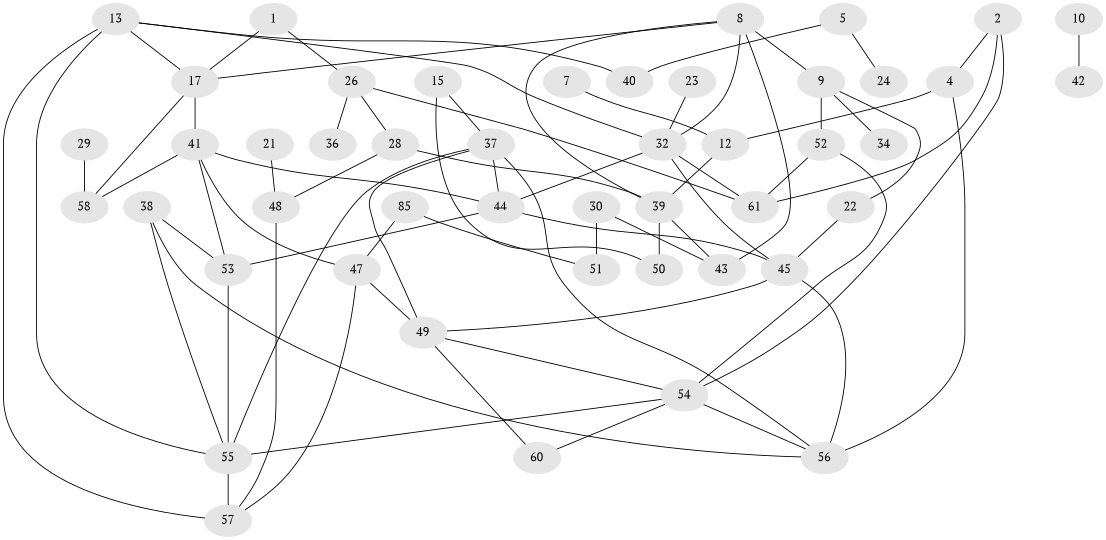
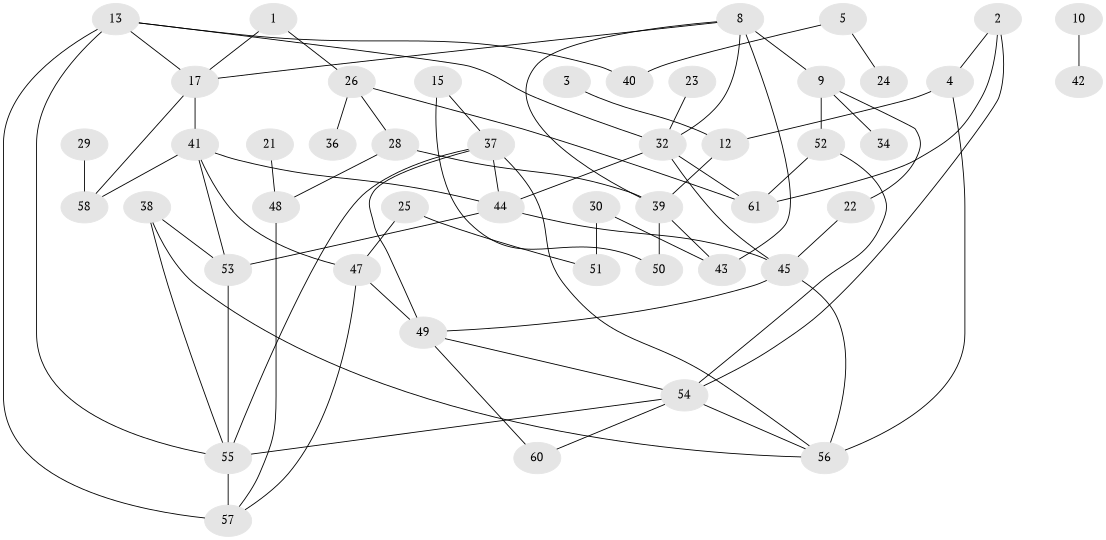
  graph {
    fontname="PT Serif"
    node [color=gray90 fontname="PT Serif" style=filled]
    edge [fontname="PT Serif" weight=1.0]
    1
    17
    26
    41
    58
    61
    28
    36
    2
    4
    54
    12
    56
    55
    60
    39
    5
    24
    40
-   7
+   7 [label=3]
    8
    9
    32
    43
    22
    34
    52
    45
    44
    50
    10
    42
    13
    57
    15
    37
    49
    47
    53
    30
    51
    21
    48
    23
-   25 [label=85]
+   25
    29
    38
    1 -- 17
    1 -- 26
    17 -- 41
    17 -- 58
    26 -- 61
    26 -- 28
    26 -- 36
    41 -- 58
    41 -- 44
    41 -- 47
    41 -- 53 [weight=2.0]
    28 -- 39
    28 -- 48
    2 -- 61
    2 -- 4
    2 -- 54
    4 -- 12
    4 -- 56
    54 -- 56
    54 -- 55
    54 -- 60
    12 -- 39
    55 -- 57
    39 -- 43
    39 -- 50
    5 -- 24
    5 -- 40
    7 -- 12
    8 -- 17
    8 -- 39
    8 -- 9
    8 -- 32
    8 -- 43
    9 -- 22
    9 -- 34
    9 -- 52
    32 -- 61
    32 -- 45
    32 -- 44
    22 -- 45
    52 -- 61
    52 -- 54
    45 -- 56
    45 -- 49
    44 -- 45
    44 -- 53
    10 -- 42
    13 -- 17
    13 -- 55
    13 -- 40
    13 -- 32
    13 -- 57 [weight=2.0]
    15 -- 50
    15 -- 37
    37 -- 56
    37 -- 55
    37 -- 44
    37 -- 49
    49 -- 54
    49 -- 60
    47 -- 57
    47 -- 49 [weight=2.0]
    53 -- 55
    30 -- 43
    30 -- 51
    21 -- 48
    48 -- 57
    23 -- 32 [weight=2.0]
    25 -- 47
    25 -- 51
    29 -- 58
    38 -- 56
    38 -- 55
    38 -- 53
  }
